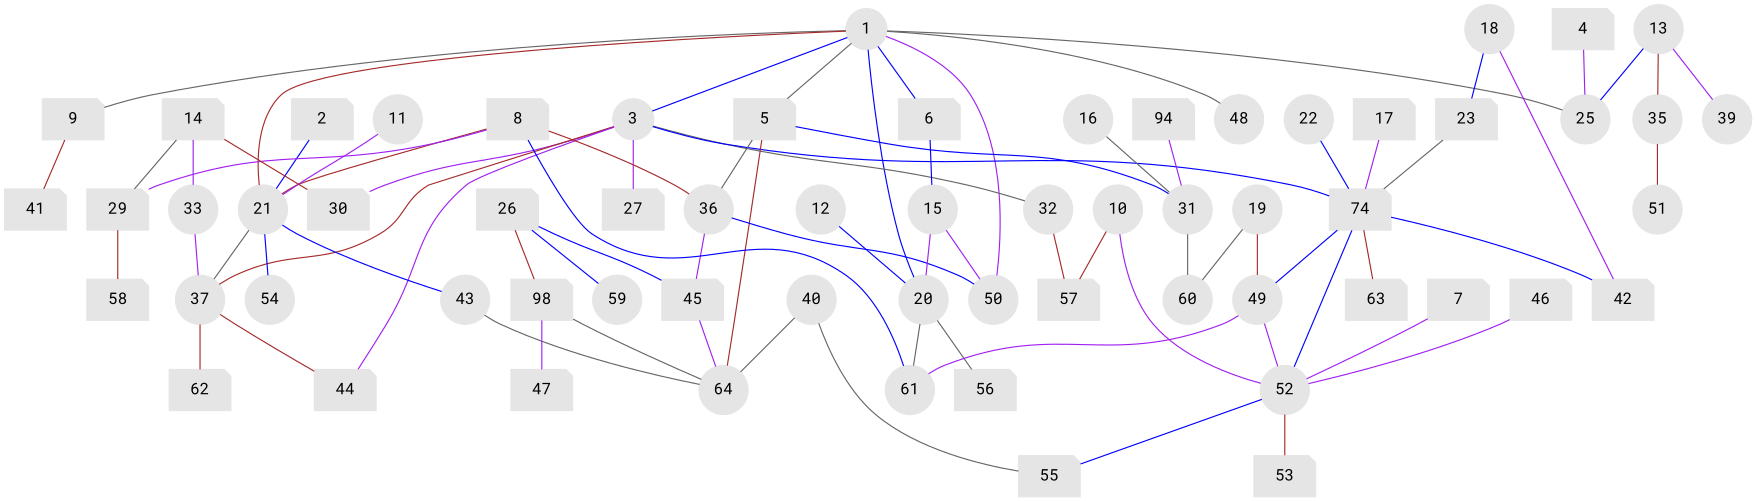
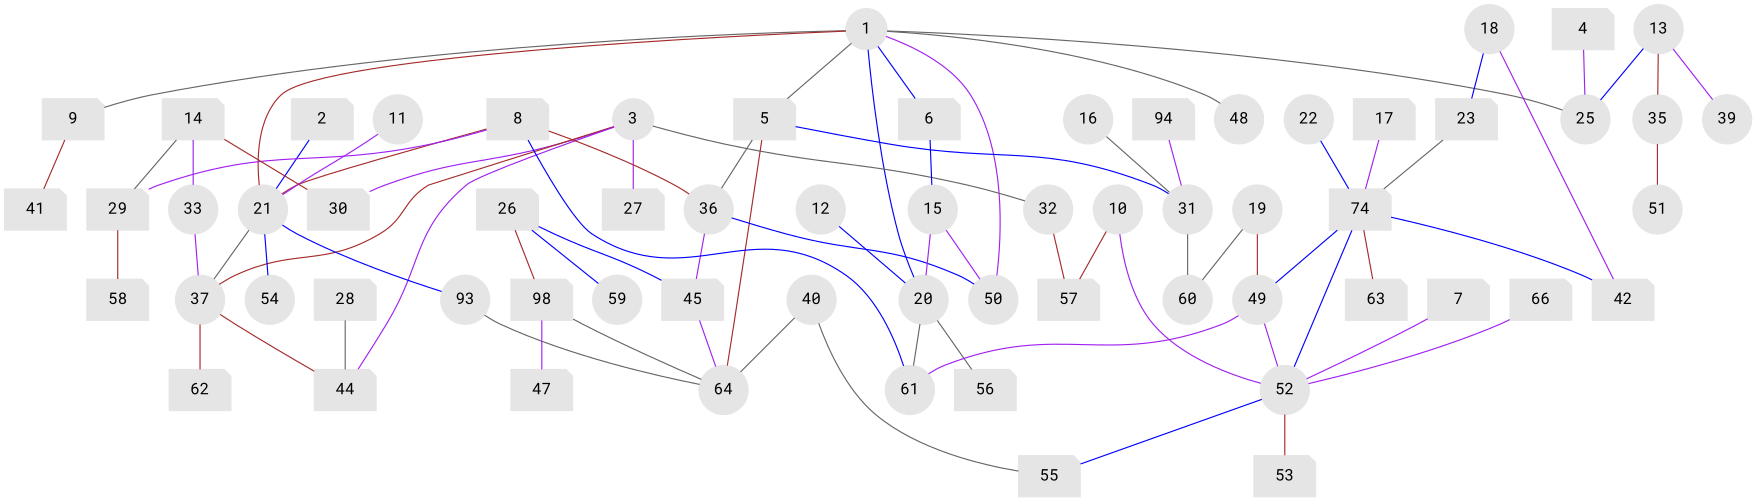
  graph {
    fontname="Roboto Mono"
    node [color=gray90 fontname="Roboto Mono" shape=circle style=filled]
    edge [color=purple fontname="Roboto Mono" weight=1.0]
    1
    3
    5 [shape=note]
    6 [shape=note]
    9 [shape=note]
    20
    21
    25
    48
    50
    27 [shape=note]
    30 [shape=note]
    32
    n14 [label=74 shape=note]
    37
    44 [shape=note]
    31
    36
    64
    15
    41 [shape=note]
    61
    56 [shape=note]
-   43
+   43 [label=93]
    54
    2 [shape=note]
    57 [shape=note]
    52
    42 [shape=note]
    49
    63 [shape=note]
    62 [shape=note]
    4 [shape=note]
    60
    45 [shape=note]
    7 [shape=note]
    55 [shape=note]
    53 [shape=note]
    8 [shape=note]
    29 [shape=note]
    58 [shape=note]
    10
    11
    12
    13
    35
    39
    51
    14 [shape=note]
    33
    16
    17 [shape=note]
    23 [shape=note]
    18
    19
    22
    n57 [label=94 shape=note]
    26 [shape=note]
    n59 [label=98 shape=note]
    59
    47 [shape=note]
+   28 [shape=note]
    40
-   46 [shape=note]
-   1 -- 3 [color=blue]
+   46 [shape=note label=66]
    1 -- 5 [color=gray40]
    1 -- 6 [color=blue]
    1 -- 9 [color=gray40]
    1 -- 20 [color=blue]
    1 -- 21 [color=brown]
    1 -- 25 [color=gray40]
    1 -- 48 [color=gray40]
    1 -- 50
    3 -- 27
    3 -- 30
    3 -- 32 [color=gray40]
-   3 -- n14 [color=blue]
    3 -- 37 [color=brown]
    3 -- 44
    5 -- 31 [color=blue]
    5 -- 36 [color=gray40]
    5 -- 64 [color=brown weight=2.0]
    6 -- 15 [color=blue]
    9 -- 41 [color=brown]
    20 -- 61 [color=gray40]
    20 -- 56 [color=gray40]
    21 -- 37 [color=gray40]
    21 -- 43 [color=blue]
    21 -- 54 [color=blue]
    32 -- 57 [color=brown]
    n14 -- 52 [color=blue]
    n14 -- 42 [color=blue]
    n14 -- 49 [color=blue]
    n14 -- 63 [color=brown]
    37 -- 44 [color=brown]
    37 -- 62 [color=brown]
    31 -- 60 [color=gray40]
    36 -- 50 [color=blue]
    36 -- 45
    15 -- 20
    15 -- 50
    43 -- 64 [color=gray40]
    2 -- 21 [color=blue]
    52 -- 55 [color=blue]
    52 -- 53 [color=brown]
    49 -- 61
    49 -- 52
    4 -- 25
    45 -- 64
    7 -- 52
    8 -- 21 [color=brown]
    8 -- 36 [color=brown]
    8 -- 61 [color=blue]
    8 -- 29
    29 -- 58 [color=brown]
    10 -- 57 [color=brown]
    10 -- 52
    11 -- 21
    12 -- 20 [color=blue]
    13 -- 25 [color=blue]
    13 -- 35 [color=brown]
    13 -- 39
    35 -- 51 [color=brown]
    14 -- 30 [color=brown]
    14 -- 29 [color=gray40]
    14 -- 33
    33 -- 37
    16 -- 31 [color=gray40]
    17 -- n14
    23 -- n14 [color=gray40]
    18 -- 42
    18 -- 23 [color=blue]
    19 -- 49 [color=brown]
    19 -- 60 [color=gray40]
    22 -- n14 [color=blue]
    n57 -- 31
    26 -- 45 [color=blue]
    26 -- n59 [color=brown]
    26 -- 59 [color=blue]
    n59 -- 64 [color=gray40]
    n59 -- 47
+   28 -- 44 [color=gray40]
    40 -- 64 [color=gray40]
    40 -- 55 [color=gray40]
    46 -- 52
  }
